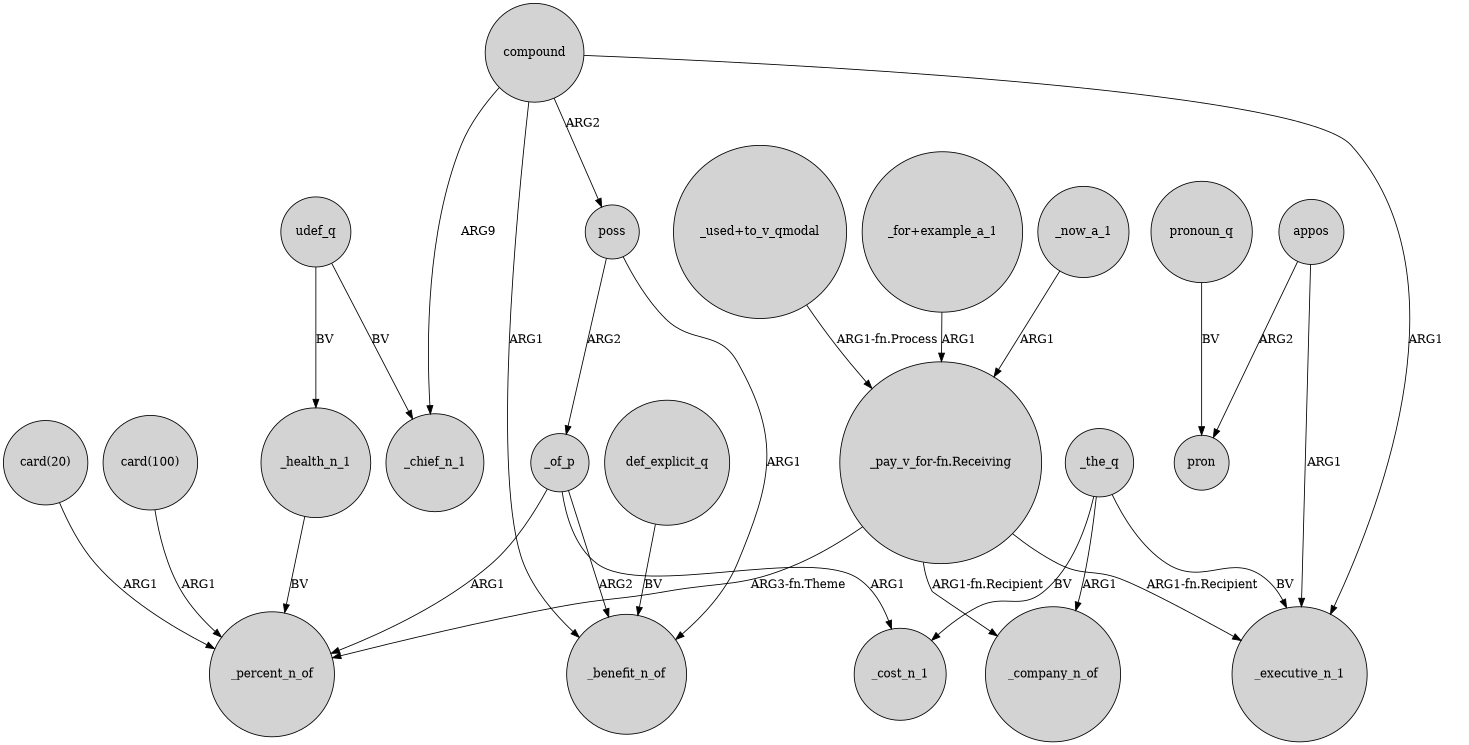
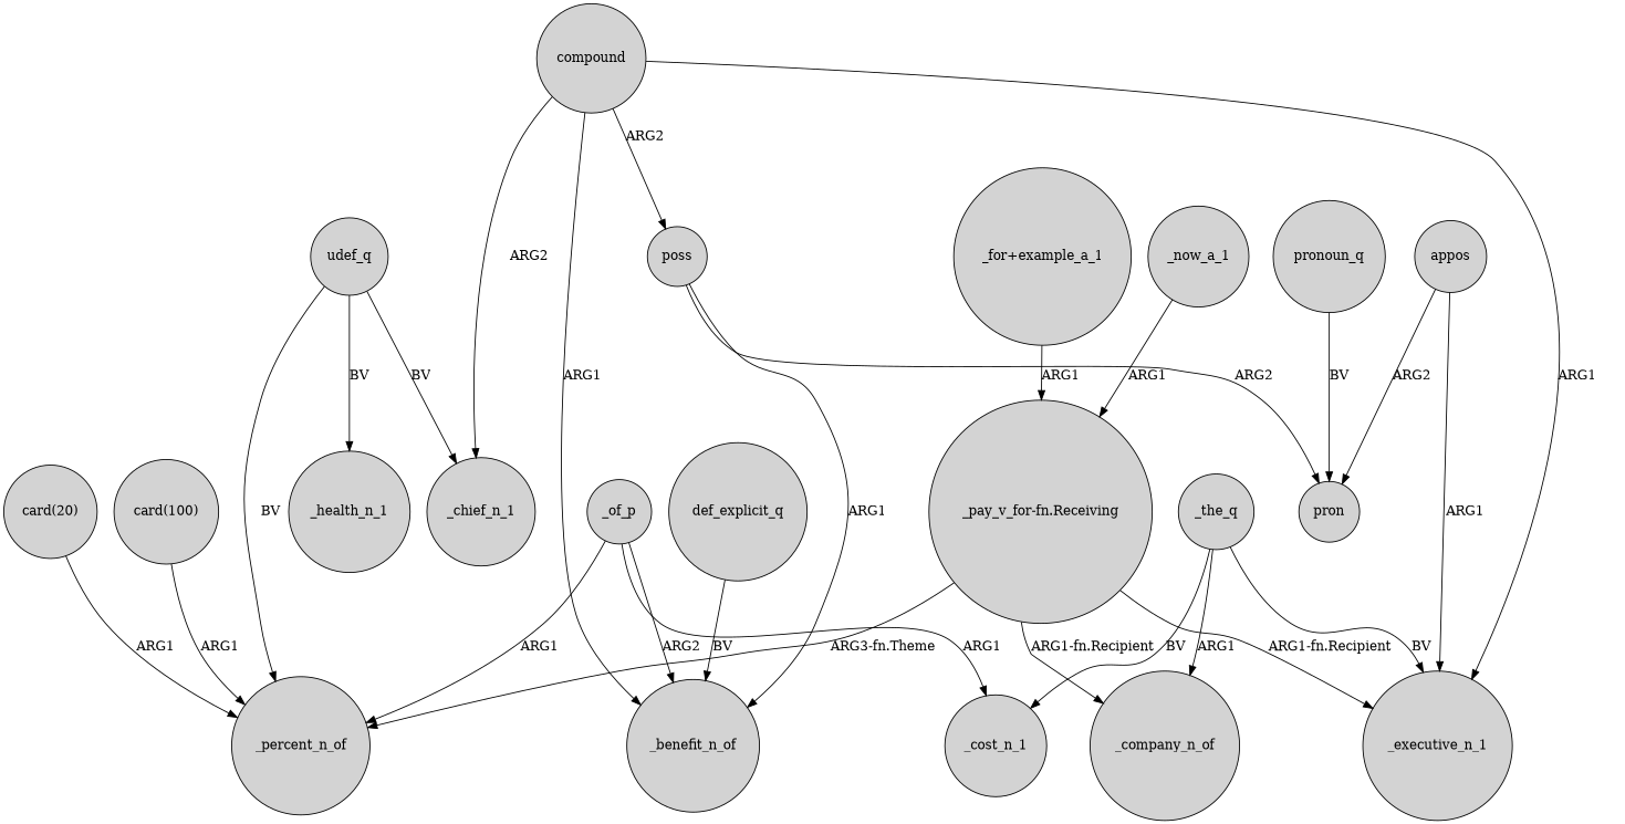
  digraph {
    node [shape=circle style=filled]
    udef_q
    _health_n_1
    _chief_n_1
    _percent_n_of
    _of_p
    _benefit_n_of
    _cost_n_1
    poss
    pron
    compound
    _executive_n_1
    appos
    "card(20)"
    def_explicit_q
    _the_q
    _company_n_of
    "_pay_v_for-fn.Receiving"
    pronoun_q
    "_for+example_a_1"
    "card(100)"
    _now_a_1
-   "_used+to_v_qmodal"
    udef_q -> _health_n_1 [label=BV]
    udef_q -> _chief_n_1 [label=BV]
-   _health_n_1 -> _percent_n_of [label=BV]
+   udef_q -> _percent_n_of [label=BV]
    _of_p -> _percent_n_of [label=ARG1]
    _of_p -> _benefit_n_of [label=ARG2]
    _of_p -> _cost_n_1 [label=ARG1]
    poss -> _benefit_n_of [label=ARG1]
-   poss -> _of_p [label=ARG2]
-   compound -> _chief_n_1 [label=ARG9]
+   poss -> pron [label=ARG2]
+   compound -> _chief_n_1 [label=ARG2]
    compound -> _benefit_n_of [label=ARG1]
    compound -> poss [label=ARG2]
    compound -> _executive_n_1 [label=ARG1]
    appos -> pron [label=ARG2]
    appos -> _executive_n_1 [label=ARG1]
    "card(20)" -> _percent_n_of [label=ARG1]
    def_explicit_q -> _benefit_n_of [label=BV]
    _the_q -> _cost_n_1 [label=BV]
    _the_q -> _executive_n_1 [label=BV]
    _the_q -> _company_n_of [label=ARG1]
    "_pay_v_for-fn.Receiving" -> _percent_n_of [label="ARG3-fn.Theme"]
    "_pay_v_for-fn.Receiving" -> _executive_n_1 [label="ARG1-fn.Recipient"]
    "_pay_v_for-fn.Receiving" -> _company_n_of [label="ARG1-fn.Recipient"]
    pronoun_q -> pron [label=BV]
    "_for+example_a_1" -> "_pay_v_for-fn.Receiving" [label=ARG1]
    "card(100)" -> _percent_n_of [label=ARG1]
    _now_a_1 -> "_pay_v_for-fn.Receiving" [label=ARG1]
-   "_used+to_v_qmodal" -> "_pay_v_for-fn.Receiving" [label="ARG1-fn.Process"]
  }
